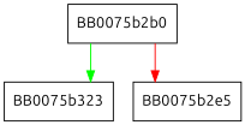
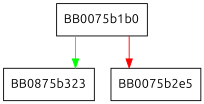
  digraph {
    fontname=Ubuntu
    splines=ortho
    node [fontname=Ubuntu shape=box]
    edge [fontname=Ubuntu]
-   BB0075b2b0
-   BB0075b323
+   BB0075b2b0 [label=BB0075b1b0]
+   BB0075b323 [label=BB0875b323]
    BB0075b2e5
    BB0075b2b0 -> BB0075b323 [color=green]
    BB0075b2b0 -> BB0075b2e5 [color=red]
  }
